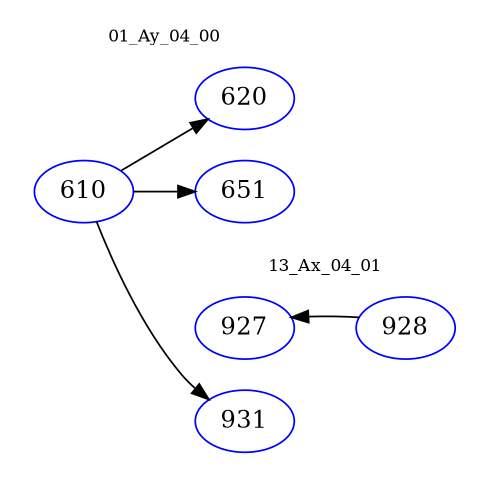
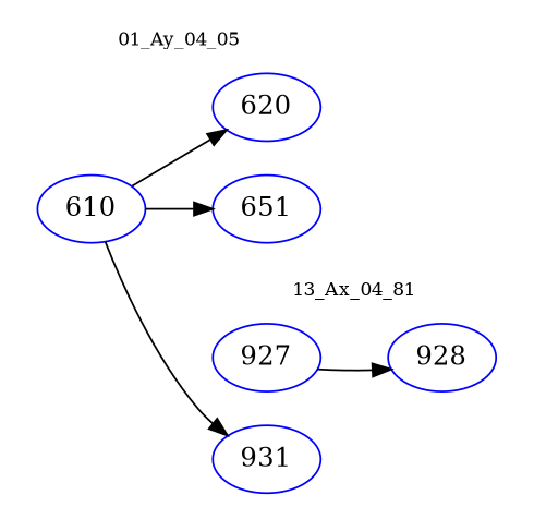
  digraph {
    rankdir=LR
    node [color=blue]
    edge [color=black]
    n1 [label=610]
    n2 [label=651]
    n3 [label=620]
    n4 [label=927]
    n5 [label=931]
    n6 [label=928]
    subgraph cluster_1 {
      color=white
      fontsize=10
-     label="01_Ay_04_00"
+     label="01_Ay_04_05"
      n1
      n2
      n3
    }
    subgraph cluster_2 {
      color=white
      fontsize=10
-     label="13_Ax_04_01"
+     label="13_Ax_04_81"
      n4
      n5
      n6
    }
    n1 -> n2
    n1 -> n3
    n1 -> n5
-   n6 -> n4
+   n4 -> n6
  }
